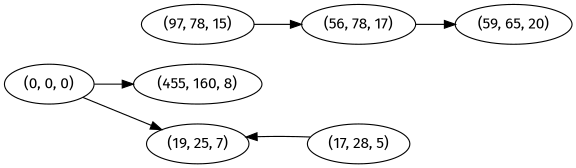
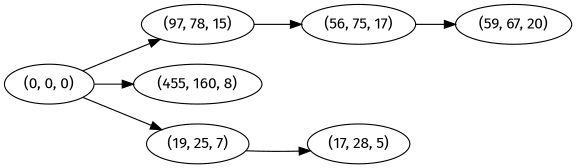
  digraph {
    fontname="Fira Sans"
    rankdir=LR
    node [fontname="Fira Sans"]
    edge [fontname="Fira Sans"]
    n1 [label="(97, 78, 15)"]
    "(0, 0, 0)"
    n3 [label="(455, 160, 8)"]
    "(19, 25, 7)"
    "(17, 28, 5)"
-   "(56, 75, 17)" [label="(56, 78, 17)"]
-   "(59, 67, 20)" [label="(59, 65, 20)"]
+   "(56, 75, 17)"
+   "(59, 67, 20)"
    n1 -> "(56, 75, 17)"
+   "(0, 0, 0)" -> n1
    "(0, 0, 0)" -> n3
    "(0, 0, 0)" -> "(19, 25, 7)"
-   "(17, 28, 5)" -> "(19, 25, 7)"
+   "(19, 25, 7)" -> "(17, 28, 5)"
    "(56, 75, 17)" -> "(59, 67, 20)"
  }
